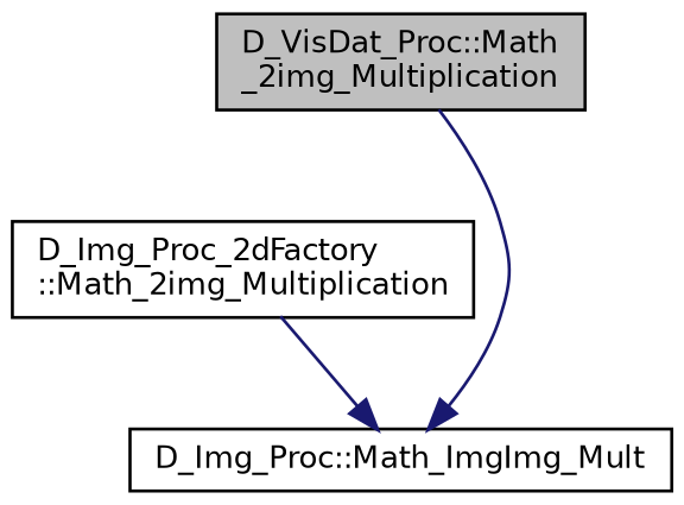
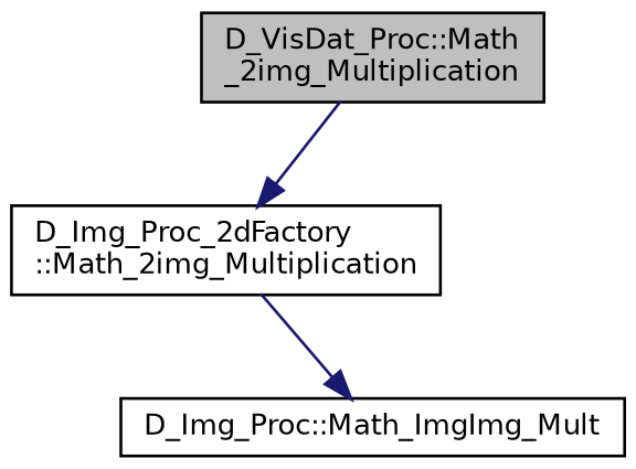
  digraph {
    rankdir=TB
    node [color=black fillcolor=white fontname=Helvetica fontsize=10 shape=record style=filled]
    edge [color=midnightblue fontname=Helvetica fontsize=10 labelfontname=Helvetica labelfontsize=10 style=solid]
    n1 [fillcolor=grey75 fontcolor=black height=0.2 label="D_VisDat_Proc::Math\l_2img_Multiplication" width=0.4]
    n2 [height=0.2 label="D_Img_Proc_2dFactory\l::Math_2img_Multiplication" width=0.4]
    n3 [height=0.2 label="D_Img_Proc::Math_ImgImg_Mult" width=0.4]
-   n1 -> n3
+   n1 -> n2
    n2 -> n3
  }
